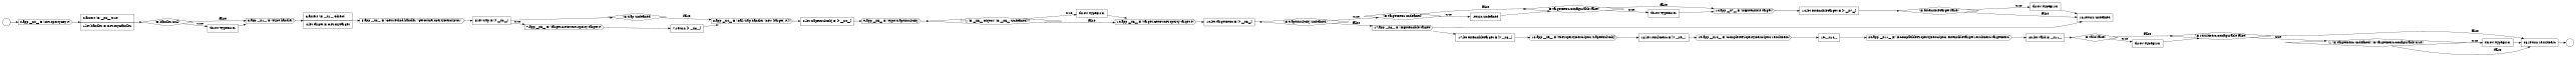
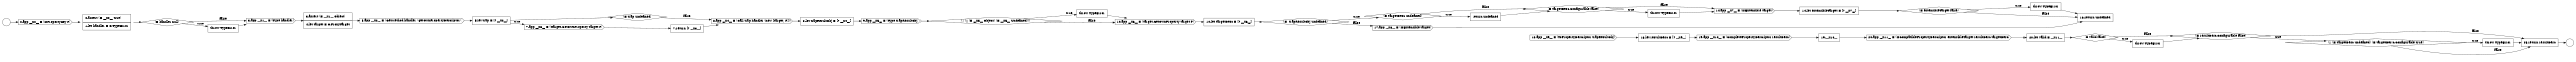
  digraph {
    rankdir=LR
    node [color=black fillcolor=white shape=none style=filled]
    edge [color=black]
    n1 [label=<<font color="black">     <table border="0" cellborder="1" cellspacing="0" cellpadding="10">       <tr><td align="left">8:let trapResultObj = [? __x4__]</td></tr>     </table>   </font>> margin=0]
    n2 [label=<<font color="black">9:app __x5__ = (Type trapResultObj)</font>> shape=cds]
    n3 [label=<<font color="black">(! (|| (= __x5__ Object) (= __x5__ Undefined)))</font>> shape=diamond]
    n4 [label=<<font color="black">     <table border="0" cellborder="1" cellspacing="0" cellpadding="10">       <tr><td align="left">throw TypeError</td></tr>     </table>   </font>> margin=0]
    n5 [label=<<font color="black">     <table border="0" cellborder="1" cellspacing="0" cellpadding="10">       <tr><td align="left">25:return resultDesc</td></tr>     </table>   </font>> margin=0]
    n6 [label=" " shape=circle]
    n7 [label=<<font color="black">(= extensibleTarget false)</font>> shape=diamond]
    n8 [label=<<font color="black">     <table border="0" cellborder="1" cellspacing="0" cellpadding="10">       <tr><td align="left">throw TypeError</td></tr>     </table>   </font>> margin=0]
    n9 [label=<<font color="black">     <table border="0" cellborder="1" cellspacing="0" cellpadding="10">       <tr><td align="left">16:return undefined</td></tr>     </table>   </font>> margin=0]
    n10 [label=<<font color="black">19:app __x10__ = (CompletePropertyDescriptor resultDesc)</font>> shape=cds]
    n11 [label=<<font color="black">     <table border="0" cellborder="1" cellspacing="0" cellpadding="10">       <tr><td align="left">19:__x10__</td></tr>     </table>   </font>> margin=0]
    n12 [label=<<font color="black">20:app __x11__ = (IsCompatiblePropertyDescriptor extensibleTarget resultDesc targetDesc)</font>> shape=cds]
    n13 [label=<<font color="black">(= resultDesc.Configurable false)</font>> shape=diamond]
    n14 [label=<<font color="black">(|| (= targetDesc undefined) (= targetDesc.Configurable true))</font>> shape=diamond]
    n15 [label=<<font color="black">14:app __x7__ = (IsExtensible target)</font>> shape=cds]
    n16 [label=<<font color="black">     <table border="0" cellborder="1" cellspacing="0" cellpadding="10">       <tr><td align="left">14:let extensibleTarget = [? __x7__]</td></tr>     </table>   </font>> margin=0]
    n17 [label=<<font color="black">     <table border="0" cellborder="1" cellspacing="0" cellpadding="10">       <tr><td align="left">7:return [? __x3__]</td></tr>     </table>   </font>> margin=0]
    n18 [label=<<font color="black">8:app __x4__ = (Call trap handler (new [target, P]))</font>> shape=cds]
    n19 [label=<<font color="black">18:app __x9__ = (ToPropertyDescriptor trapResultObj)</font>> shape=cds]
    n20 [label=<<font color="black">     <table border="0" cellborder="1" cellspacing="0" cellpadding="10">       <tr><td align="left">18:let resultDesc = [? __x9__]</td></tr>     </table>   </font>> margin=0]
    n21 [label=<<font color="black">     <table border="0" cellborder="1" cellspacing="0" cellpadding="10">       <tr><td align="left">throw TypeError</td></tr>     </table>   </font>> margin=0]
    n22 [label=<<font color="black">10:app __x6__ = (target.GetOwnProperty target P)</font>> shape=cds]
    n23 [label=<<font color="black">     <table border="0" cellborder="1" cellspacing="0" cellpadding="10">       <tr><td align="left">20:let valid = __x11__</td></tr>     </table>   </font>> margin=0]
    n24 [label=<<font color="black">(= targetDesc undefined)</font>> shape=diamond]
    n25 [label=<<font color="black">(= targetDesc.Configurable false)</font>> shape=diamond]
    n26 [label=<<font color="black">     <table border="0" cellborder="1" cellspacing="0" cellpadding="10">       <tr><td align="left">return undefined</td></tr>     </table>   </font>> margin=0]
    n27 [label=<<font color="black">     <table border="0" cellborder="1" cellspacing="0" cellpadding="10">       <tr><td align="left">throw TypeError</td></tr>     </table>   </font>> margin=0]
    n28 [label=<<font color="black">(= handler null)</font>> shape=diamond]
    n29 [label=<<font color="black">3:app __x1__ = (Type handler)</font>> shape=cds]
    n30 [label=<<font color="black">     <table border="0" cellborder="1" cellspacing="0" cellpadding="10">       <tr><td align="left">throw TypeError</td></tr>     </table>   </font>> margin=0]
    n31 [label=<<font color="black">     <table border="0" cellborder="1" cellspacing="0" cellpadding="10">       <tr><td align="left">3:assert (= __x1__ Object)</td></tr>       <tr><td align="left">4:let target = O.ProxyTarget</td></tr>     </table>   </font>> margin=0]
    n32 [label=<<font color="black">(= trap undefined)</font>> shape=diamond]
    n33 [label=<<font color="black">7:app __x3__ = (target.GetOwnProperty target P)</font>> shape=cds]
    n34 [label=<<font color="black">0:app __x0__ = (IsPropertyKey P)</font>> shape=cds]
-   n35 [label=<<font color="black">     <table border="0" cellborder="1" cellspacing="0" cellpadding="10">       <tr><td align="left">0:assert (= __x0__ true)</td></tr>       <tr><td align="left">1:let handler = O.ProxyHandler</td></tr>     </table>   </font>> margin=0]
+   n35 [label=<<font color="black">     <table border="0" cellborder="1" cellspacing="0" cellpadding="10">       <tr><td align="left">0:assert (= __x0__ true)</td></tr>       <tr><td align="left">1:let handler = O.TypeError</td></tr>     </table>   </font>> margin=0]
    n36 [label=<<font color="black">     <table border="0" cellborder="1" cellspacing="0" cellpadding="10">       <tr><td align="left">10:let targetDesc = [? __x6__]</td></tr>     </table>   </font>> margin=0]
    n37 [label=<<font color="black">(= trapResultObj undefined)</font>> shape=diamond]
    n38 [label=<<font color="black">17:app __x8__ = (IsExtensible target)</font>> shape=cds]
-   n39 [label=<<font color="black">     <table border="0" cellborder="1" cellspacing="0" cellpadding="10">       <tr><td align="left">17:let extensibleTarget = [? __x8__]</td></tr>     </table>   </font>> margin=0]
    n40 [label=<<font color="black">5:app __x2__ = (GetMethod handler &quot;getOwnPropertyDescriptor&quot;)</font>> shape=cds]
    n41 [label=<<font color="black">     <table border="0" cellborder="1" cellspacing="0" cellpadding="10">       <tr><td align="left">5:let trap = [? __x2__]</td></tr>     </table>   </font>> margin=0]
    n42 [label=<<font color="black">     <table border="0" cellborder="1" cellspacing="0" cellpadding="10">       <tr><td align="left">throw TypeError</td></tr>     </table>   </font>> margin=0]
    n43 [label=<<font color="black">(= valid false)</font>> shape=diamond]
    n44 [label=" " shape=circle]
    n1 -> n2
    n2 -> n3
    n3 -> n21 [label=<<font color="black">true</font>>]
    n3 -> n22 [label=<<font color="black">false</font>>]
    n4 -> n5
    n5 -> n6
    n7 -> n8 [label=<<font color="black">true</font>>]
    n7 -> n9 [label=<<font color="black">false</font>>]
    n8 -> n9
    n10 -> n11
    n11 -> n12
    n12 -> n23
    n13 -> n5 [label=<<font color="black">false</font>>]
    n13 -> n14 [label=<<font color="black">true</font>>]
    n14 -> n4 [label=<<font color="black">true</font>>]
    n14 -> n5 [label=<<font color="black">false</font>>]
    n15 -> n16
    n16 -> n7
    n17 -> n18
    n18 -> n1
    n19 -> n20
    n20 -> n10
    n21 -> n22
    n22 -> n36
    n23 -> n43
    n24 -> n25 [label=<<font color="black">false</font>>]
    n24 -> n26 [label=<<font color="black">true</font>>]
    n25 -> n15 [label=<<font color="black">false</font>>]
    n25 -> n27 [label=<<font color="black">true</font>>]
    n26 -> n25
    n27 -> n15
    n28 -> n29 [label=<<font color="black">false</font>>]
    n28 -> n30 [label=<<font color="black">true</font>>]
    n29 -> n31
    n30 -> n29
    n31 -> n40
    n32 -> n18 [label=<<font color="black">false</font>>]
    n33 -> n17
    n34 -> n35
    n35 -> n28
    n36 -> n37
    n37 -> n24 [label=<<font color="black">true</font>>]
    n37 -> n38 [label=<<font color="black">false</font>>]
    n38 -> n9
-   n38 -> n39
-   n39 -> n19
    n40 -> n41
    n41 -> n32
    n41 -> n33 [label=<<font color="black">true</font>>]
    n42 -> n13
    n43 -> n13 [label=<<font color="black">false</font>>]
    n43 -> n42 [label=<<font color="black">true</font>>]
    n44 -> n34
  }
